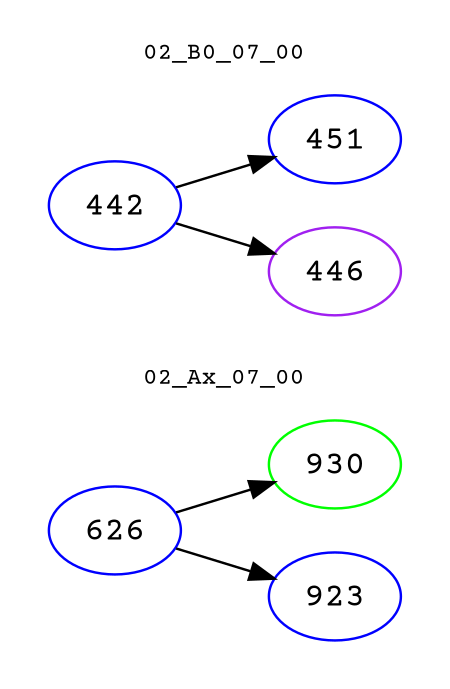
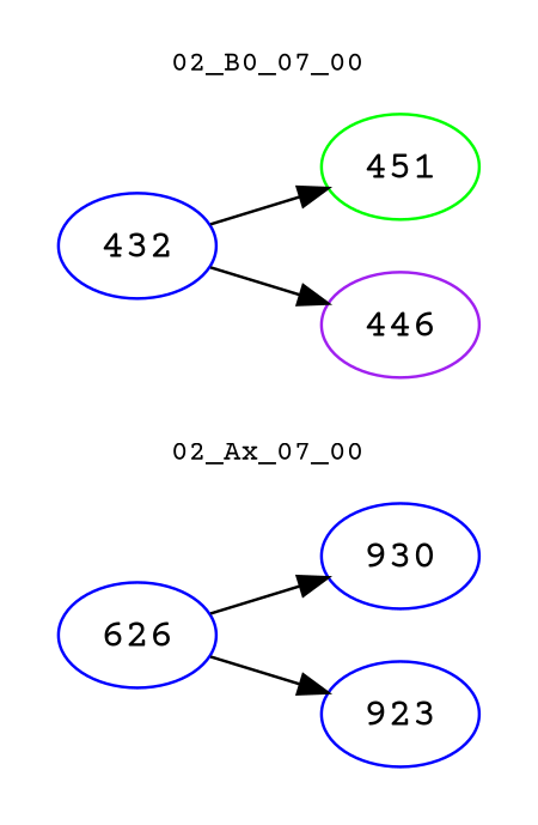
  digraph {
    fontname="Courier Prime"
    rankdir=LR
    node [color=blue fontname="Courier Prime"]
    edge [color=black fontname="Courier Prime"]
    n1 [label=626]
    n2 [label=923]
-   n3 [color=green label=930]
-   n4 [label=442]
+   n3 [label=930]
+   n4 [label=432]
    n5 [color=purple label=446]
-   n6 [label=451]
+   n6 [color=green label=451]
    subgraph cluster_1 {
      color=white
      fontsize=10
      label="02_Ax_07_00"
      n1
      n2
      n3
    }
    subgraph cluster_2 {
      color=white
      fontsize=10
      label="02_B0_07_00"
      n4
      n5
      n6
    }
    n1 -> n2
    n1 -> n3
    n4 -> n5
    n4 -> n6
  }
